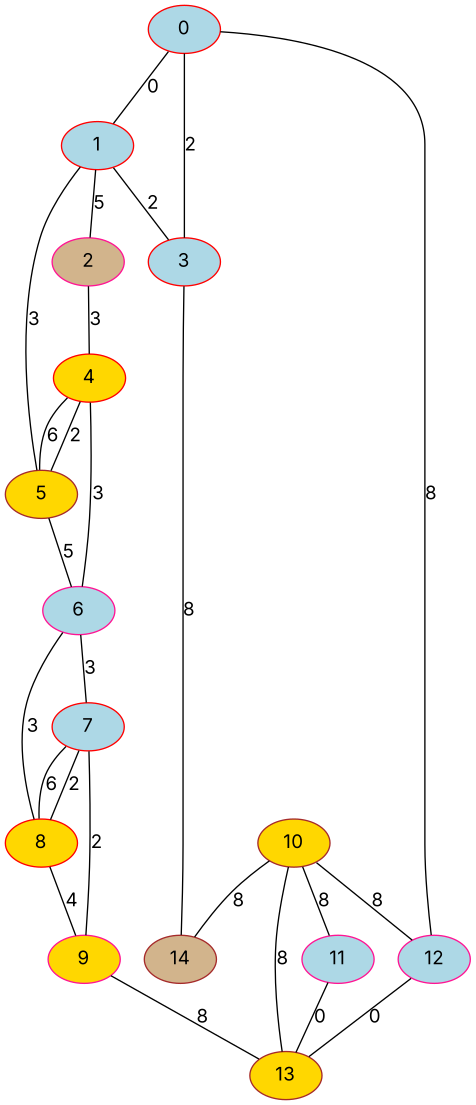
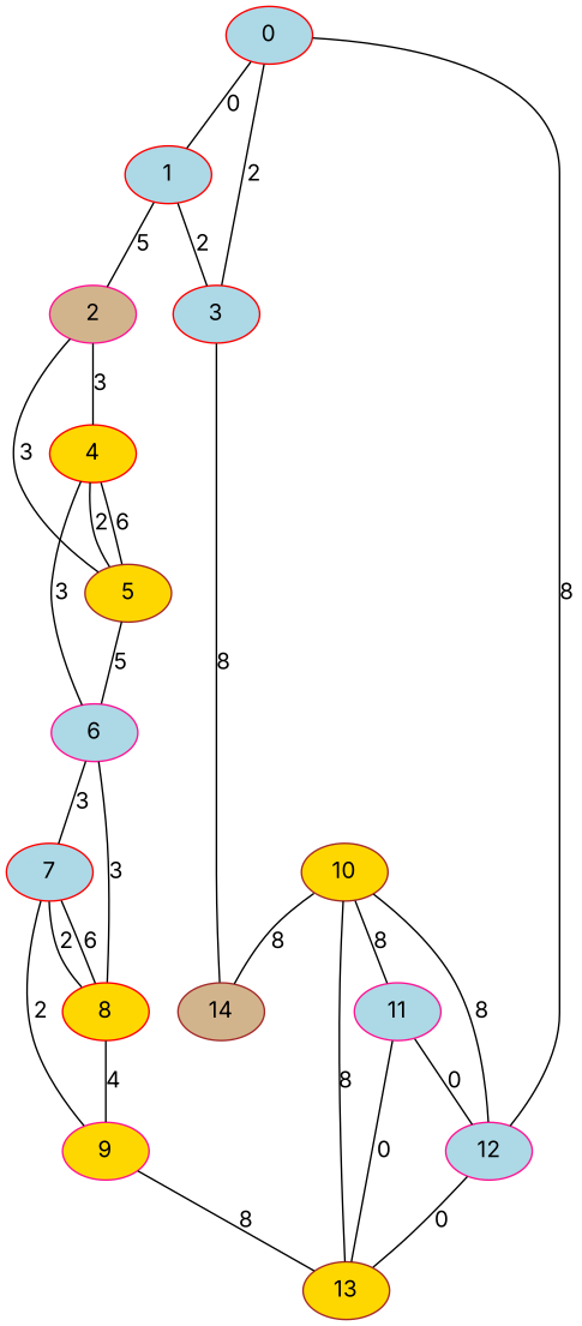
  graph {
    fontname=Inter
    node [color=red fillcolor=lightblue fontname=Inter style=filled weight=1]
    edge [fontname=Inter]
    0
    1
    3
    12 [color=deeppink weight=3]
    2 [color=deeppink fillcolor=tan]
    14 [color=brown fillcolor=tan weight=3]
    13 [color=brown fillcolor=gold weight=3]
    4 [fillcolor=gold]
    5 [color=brown fillcolor=gold]
    6 [color=deeppink]
    7
    8 [fillcolor=gold]
    9 [color=deeppink fillcolor=gold]
    10 [color=brown fillcolor=gold]
    11 [color=deeppink weight=4]
    0 -- 1 [label=0]
    0 -- 3 [label=2]
    0 -- 12 [label=8]
    1 -- 3 [label=2]
    1 -- 2 [label=5]
    3 -- 14 [label=8]
    12 -- 13 [label=0]
    2 -- 4 [label=3]
-   1 -- 5 [label=3]
+   2 -- 5 [label=3]
    4 -- 5 [label=2]
    4 -- 5 [label=6]
    4 -- 6 [label=3]
    5 -- 6 [label=5]
    6 -- 7 [label=3]
    6 -- 8 [label=3]
    7 -- 8 [label=2]
    7 -- 8 [label=6]
    7 -- 9 [label=2]
    8 -- 9 [label=4]
    9 -- 13 [label=8]
    10 -- 12 [label=8]
    10 -- 14 [label=8]
    10 -- 13 [label=8]
    10 -- 11 [label=8]
+   11 -- 12 [label=0]
    11 -- 13 [label=0]
  }
